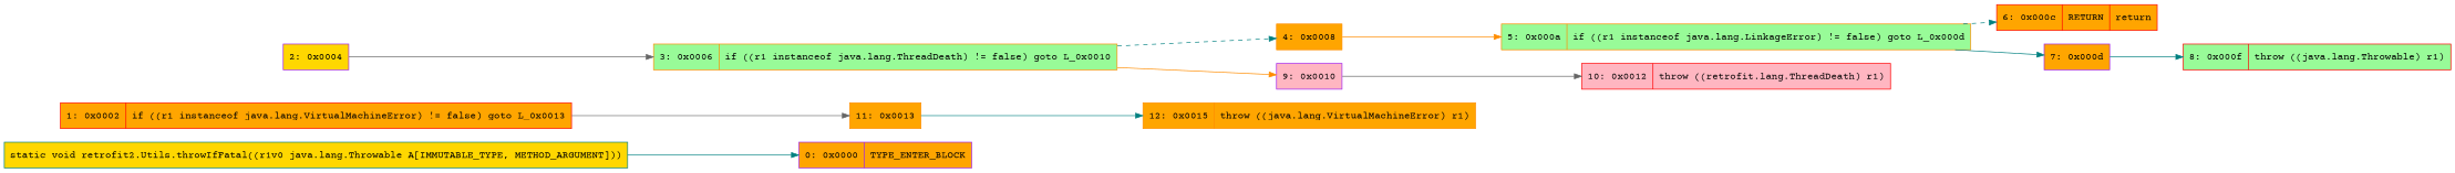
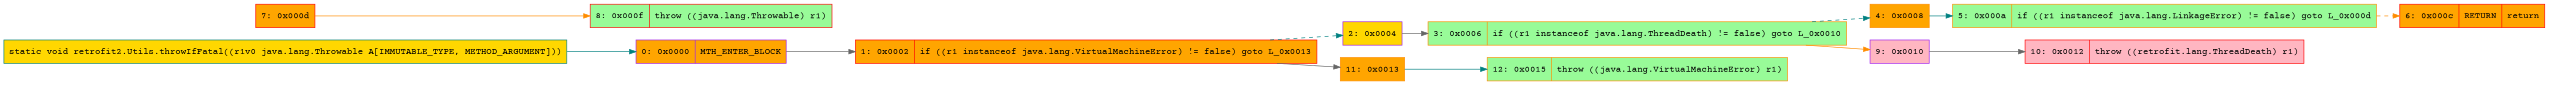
  digraph {
    fontname="Courier Prime"
    rankdir=LR
    node [color=red fillcolor=orange fontname="Courier Prime" shape=record style=filled]
    edge [color=teal fontname="Courier Prime"]
-   n1 [color=purple label="{0\:\ 0x0000|TYPE_ENTER_BLOCK\l}"]
+   n1 [color=purple label="{0\:\ 0x0000|MTH_ENTER_BLOCK\l}"]
    n2 [label="{1\:\ 0x0002|if ((r1 instanceof java.lang.VirtualMachineError) != false) goto L_0x0013\l}"]
    n3 [color=purple fillcolor=gold label="{2\:\ 0x0004}"]
    n4 [color=darkorange label="{11\:\ 0x0013}"]
    n5 [color=darkorange fillcolor=palegreen label="{3\:\ 0x0006|if ((r1 instanceof java.lang.ThreadDeath) != false) goto L_0x0010\l}"]
-   n6 [color=darkorange label="{12\:\ 0x0015|throw ((java.lang.VirtualMachineError) r1)\l}"]
+   n6 [color=darkorange fillcolor=palegreen label="{12\:\ 0x0015|throw ((java.lang.VirtualMachineError) r1)\l}"]
    n7 [color=darkorange label="{4\:\ 0x0008}"]
    n8 [color=purple fillcolor=lightpink label="{9\:\ 0x0010}"]
    n9 [color=darkorange fillcolor=palegreen label="{5\:\ 0x000a|if ((r1 instanceof java.lang.LinkageError) != false) goto L_0x000d\l}"]
    n10 [fillcolor=lightpink label="{10\:\ 0x0012|throw ((retrofit.lang.ThreadDeath) r1)\l}"]
    n11 [label="{6\:\ 0x000c|RETURN\l|return\l}"]
-   n12 [color=purple label="{7\:\ 0x000d}"]
+   n12 [label="{7\:\ 0x000d}"]
    n13 [fillcolor=palegreen label="{8\:\ 0x000f|throw ((java.lang.Throwable) r1)\l}"]
    n14 [color=teal fillcolor=gold label="{static void retrofit2.Utils.throwIfFatal((r1v0 java.lang.Throwable A[IMMUTABLE_TYPE, METHOD_ARGUMENT])) }"]
+   n1 -> n2 [color=gray40]
+   n2 -> n3 [style=dashed]
    n2 -> n4 [color=gray40]
    n3 -> n5 [color=gray40]
    n4 -> n6
    n5 -> n7 [style=dashed]
    n5 -> n8 [color=darkorange]
-   n7 -> n9 [color=darkorange]
+   n7 -> n9
    n8 -> n10 [color=gray40]
-   n9 -> n11 [style=dashed]
-   n9 -> n12
-   n12 -> n13
+   n9 -> n11 [color=darkorange style=dashed]
+   n12 -> n13 [color=darkorange]
    n14 -> n1
  }
